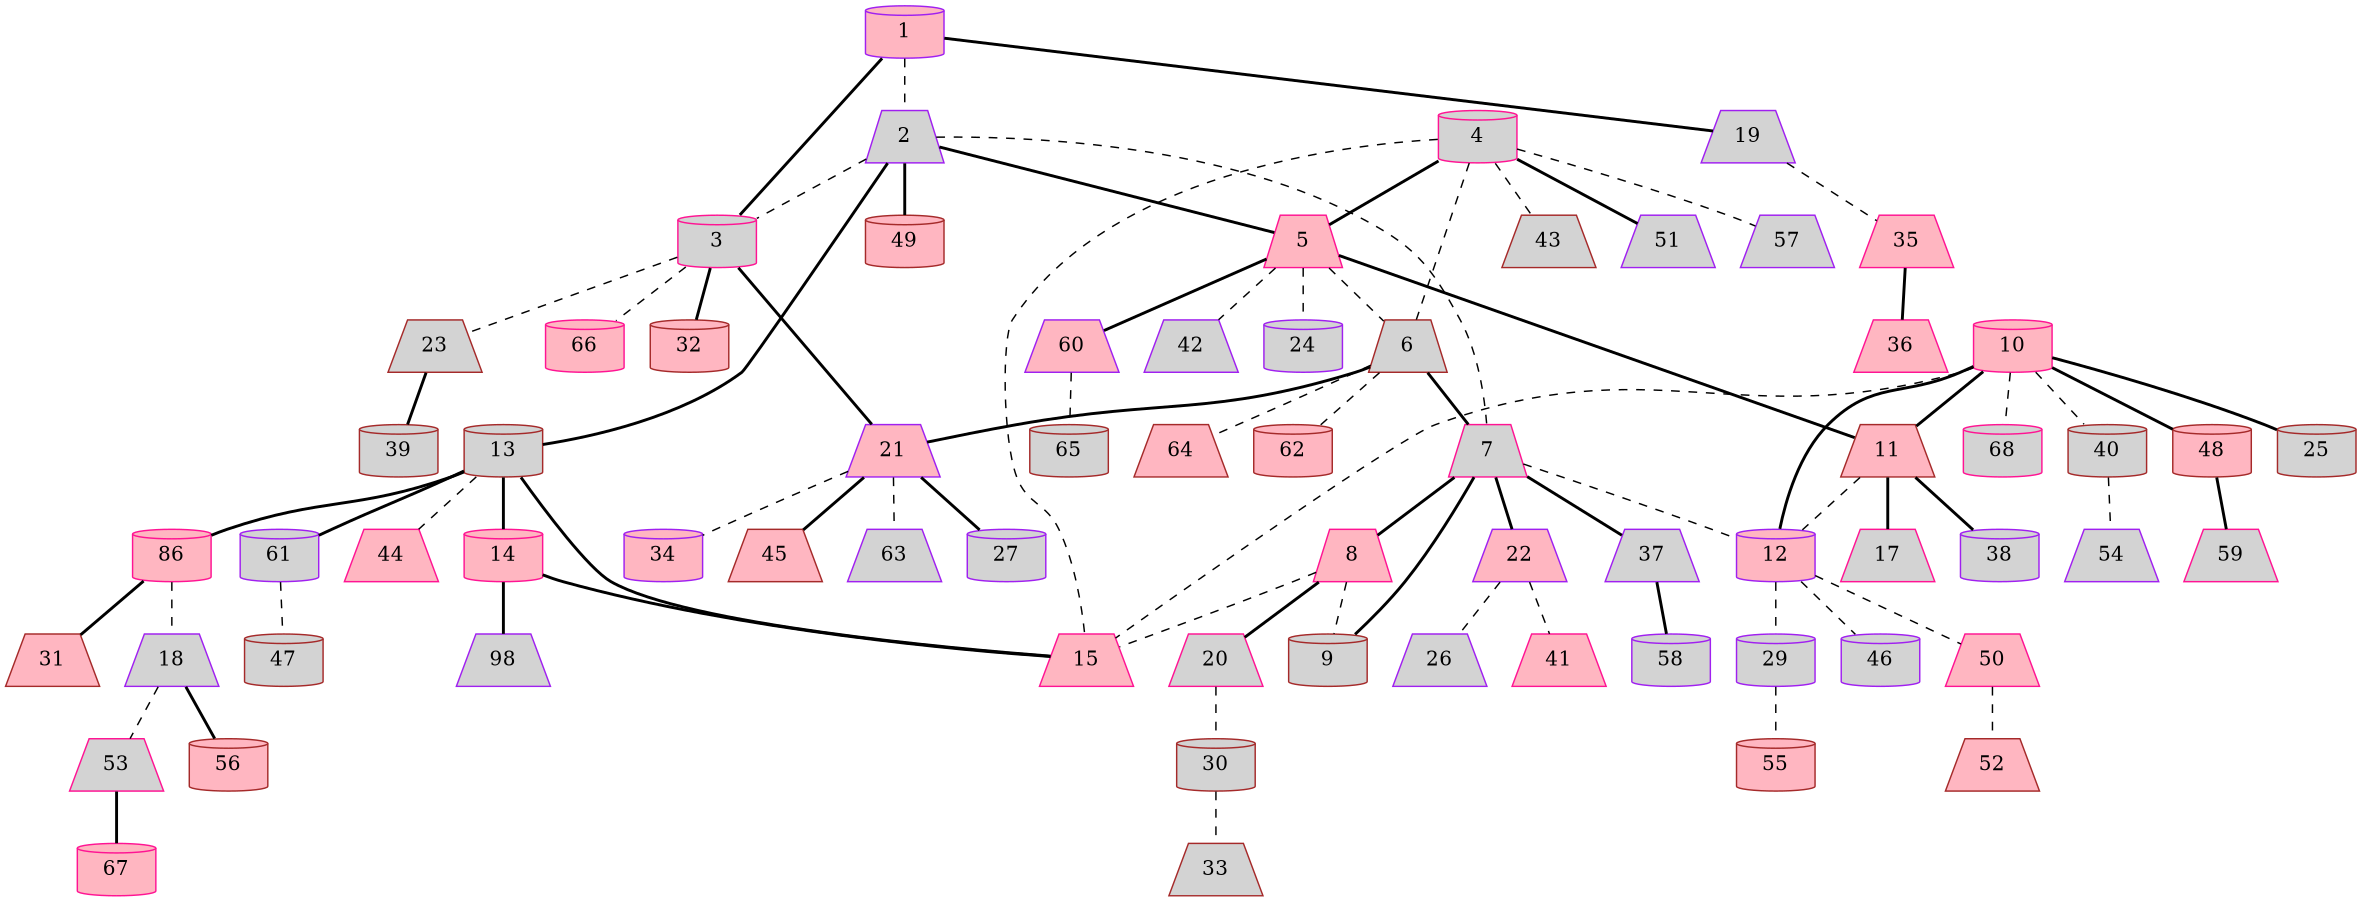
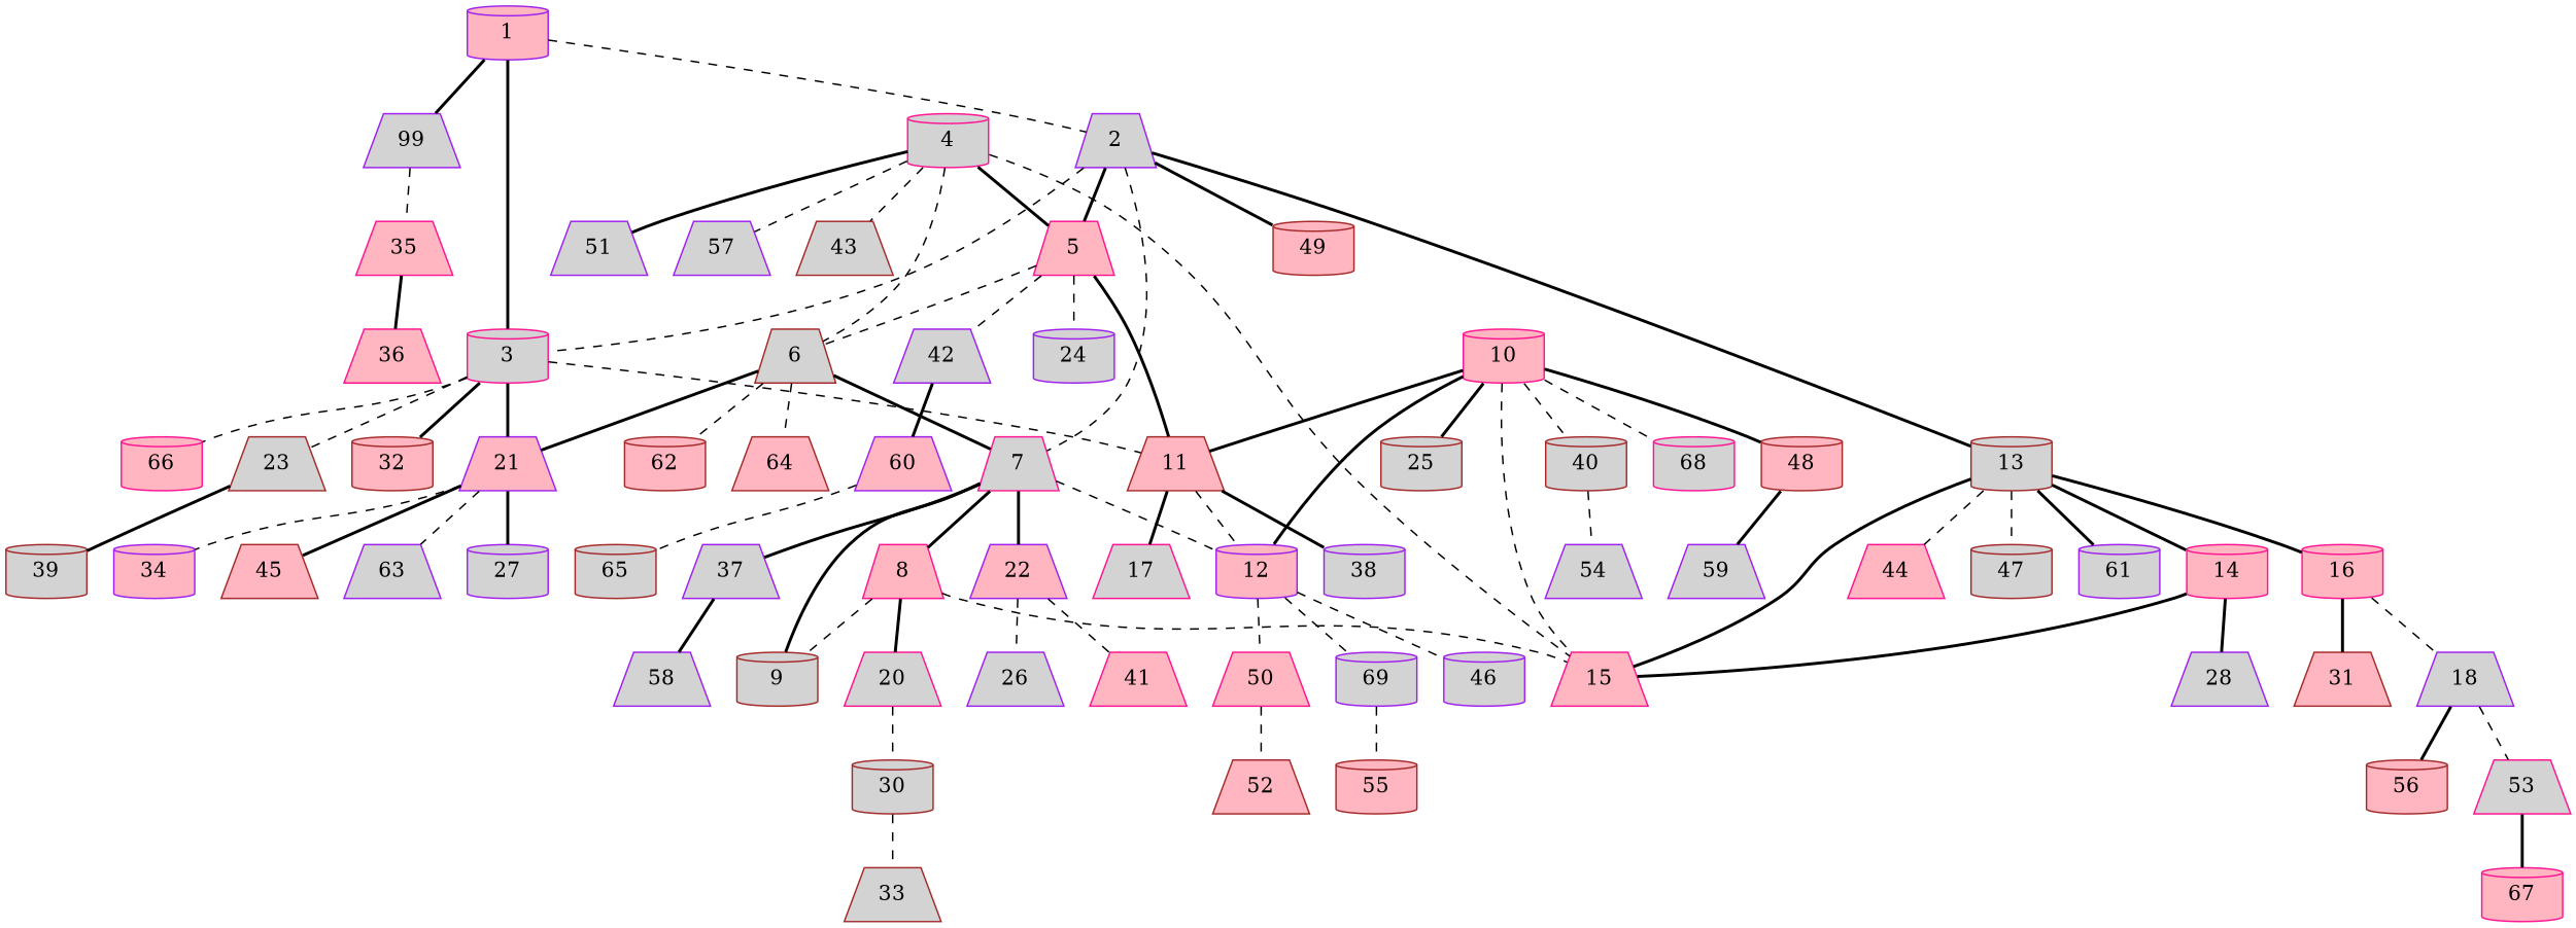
  graph {
    node [color=purple fillcolor=lightgrey shape=trapezium style=filled]
    edge [style=dashed]
    1 [fillcolor=lightpink shape=cylinder]
    2
    3 [color=deeppink shape=cylinder]
-   19
+   19 [label=99]
    5 [color=deeppink fillcolor=lightpink]
    7 [color=deeppink]
    13 [color=brown shape=cylinder]
    49 [color=brown fillcolor=lightpink shape=cylinder]
    11 [color=brown fillcolor=lightpink]
    21 [fillcolor=lightpink]
    23 [color=brown]
    32 [color=brown fillcolor=lightpink shape=cylinder]
    66 [color=deeppink fillcolor=lightpink shape=cylinder]
    35 [color=deeppink fillcolor=lightpink]
    6 [color=brown]
    24 [shape=cylinder]
    42
    60 [fillcolor=lightpink]
    8 [color=deeppink fillcolor=lightpink]
    9 [color=brown shape=cylinder]
    12 [fillcolor=lightpink shape=cylinder]
    22 [fillcolor=lightpink]
    37
    15 [color=deeppink fillcolor=lightpink]
    14 [color=deeppink fillcolor=lightpink shape=cylinder]
-   16 [color=deeppink fillcolor=lightpink shape=cylinder label=86]
+   16 [color=deeppink fillcolor=lightpink shape=cylinder]
    44 [color=deeppink fillcolor=lightpink]
    47 [color=brown shape=cylinder]
    61 [shape=cylinder]
    17 [color=deeppink]
    38 [shape=cylinder]
    27 [shape=cylinder]
    34 [fillcolor=lightpink shape=cylinder]
    45 [color=brown fillcolor=lightpink]
    63
    39 [color=brown shape=cylinder]
    4 [color=deeppink shape=cylinder]
    43 [color=brown]
    51
    57
    62 [color=brown fillcolor=lightpink shape=cylinder]
    64 [color=brown fillcolor=lightpink]
    65 [color=brown shape=cylinder]
    20 [color=deeppink]
-   29 [shape=cylinder]
+   29 [shape=cylinder label=69]
    46 [shape=cylinder]
    50 [color=deeppink fillcolor=lightpink]
    26
    41 [color=deeppink fillcolor=lightpink]
-   58 [shape=cylinder]
+   58
    30 [color=brown shape=cylinder]
    10 [color=deeppink fillcolor=lightpink shape=cylinder]
    25 [color=brown shape=cylinder]
    40 [color=brown shape=cylinder]
    48 [color=brown fillcolor=lightpink shape=cylinder]
    68 [color=deeppink shape=cylinder]
    54
-   59 [color=deeppink]
+   59
    55 [color=brown fillcolor=lightpink shape=cylinder]
    52 [color=brown fillcolor=lightpink]
-   28 [label=98]
+   28
    18
    31 [color=brown fillcolor=lightpink]
    53 [color=deeppink]
    56 [color=brown fillcolor=lightpink shape=cylinder]
    67 [color=deeppink fillcolor=lightpink shape=cylinder]
    36 [color=deeppink fillcolor=lightpink]
    33 [color=brown]
    1 -- 2
    1 -- 3 [style=bold]
    1 -- 19 [style=bold]
    2 -- 3
    2 -- 5 [style=bold]
    2 -- 7
    2 -- 13 [style=bold]
    2 -- 49 [style=bold]
+   3 -- 11
    3 -- 21 [style=bold]
    3 -- 23
    3 -- 32 [style=bold]
    3 -- 66
    19 -- 35
    5 -- 11 [style=bold]
    5 -- 6
    5 -- 24
    5 -- 42
-   5 -- 60 [style=bold]
+   42 -- 60 [style=bold]
    7 -- 8 [style=bold]
    7 -- 9 [style=bold]
    7 -- 12
    7 -- 22 [style=bold]
    7 -- 37 [style=bold]
    13 -- 15 [style=bold]
    13 -- 14 [style=bold]
    13 -- 16 [style=bold]
    13 -- 44
-   61 -- 47
+   13 -- 47
    13 -- 61 [style=bold]
    11 -- 12
    11 -- 17 [style=bold]
    11 -- 38 [style=bold]
    21 -- 27 [style=bold]
    21 -- 34
    21 -- 45 [style=bold]
    21 -- 63
    23 -- 39 [style=bold]
    35 -- 36 [style=bold]
    6 -- 7 [style=bold]
    6 -- 21 [style=bold]
    6 -- 62
    6 -- 64
    60 -- 65
    8 -- 9
    8 -- 15
    8 -- 20 [style=bold]
    12 -- 29
    12 -- 46
    12 -- 50
    22 -- 26
    22 -- 41
    37 -- 58 [style=bold]
    14 -- 15 [style=bold]
    14 -- 28 [style=bold]
    16 -- 18
    16 -- 31 [style=bold]
    4 -- 5 [style=bold]
    4 -- 6
    4 -- 15
    4 -- 43
    4 -- 51 [style=bold]
    4 -- 57
    20 -- 30
    29 -- 55
    50 -- 52
    30 -- 33
    10 -- 11 [style=bold]
    10 -- 12 [style=bold]
    10 -- 15
    10 -- 25 [style=bold]
    10 -- 40
    10 -- 48 [style=bold]
    10 -- 68
    40 -- 54
    48 -- 59 [style=bold]
    18 -- 53
    18 -- 56 [style=bold]
    53 -- 67 [style=bold]
  }
